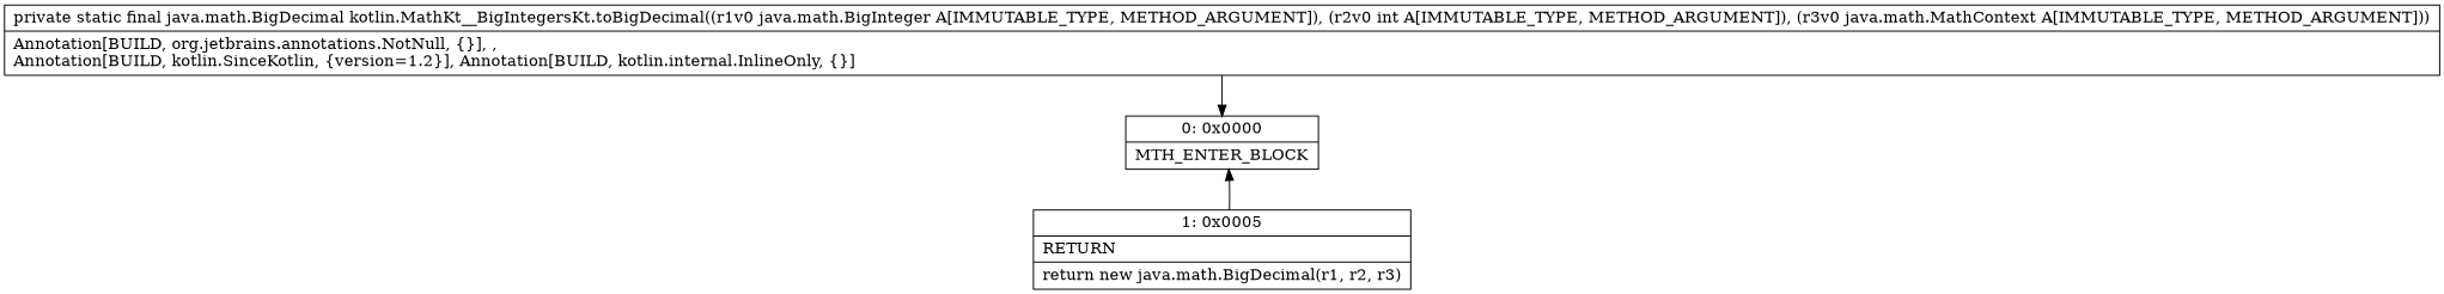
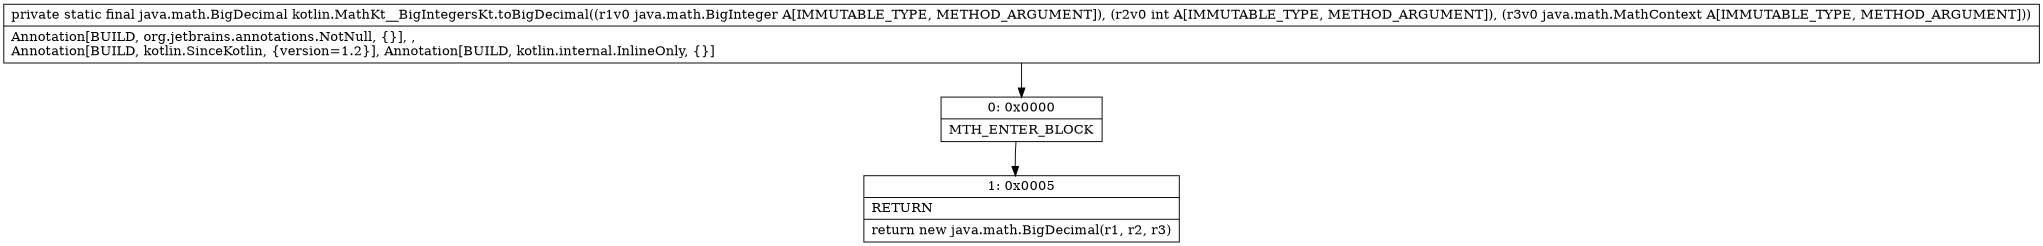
  digraph {
    node [shape=record]
    n1 [label="{0\:\ 0x0000|MTH_ENTER_BLOCK\l}"]
    n2 [label="{1\:\ 0x0005|RETURN\l|return new java.math.BigDecimal(r1, r2, r3)\l}"]
    n3 [label="{private static final java.math.BigDecimal kotlin.MathKt__BigIntegersKt.toBigDecimal((r1v0 java.math.BigInteger A[IMMUTABLE_TYPE, METHOD_ARGUMENT]), (r2v0 int A[IMMUTABLE_TYPE, METHOD_ARGUMENT]), (r3v0 java.math.MathContext A[IMMUTABLE_TYPE, METHOD_ARGUMENT]))  | Annotation[BUILD, org.jetbrains.annotations.NotNull, \{\}], , \lAnnotation[BUILD, kotlin.SinceKotlin, \{version=1.2\}], Annotation[BUILD, kotlin.internal.InlineOnly, \{\}]\l}"]
-   n2 -> n1
+   n1 -> n2
    n3 -> n1
  }
